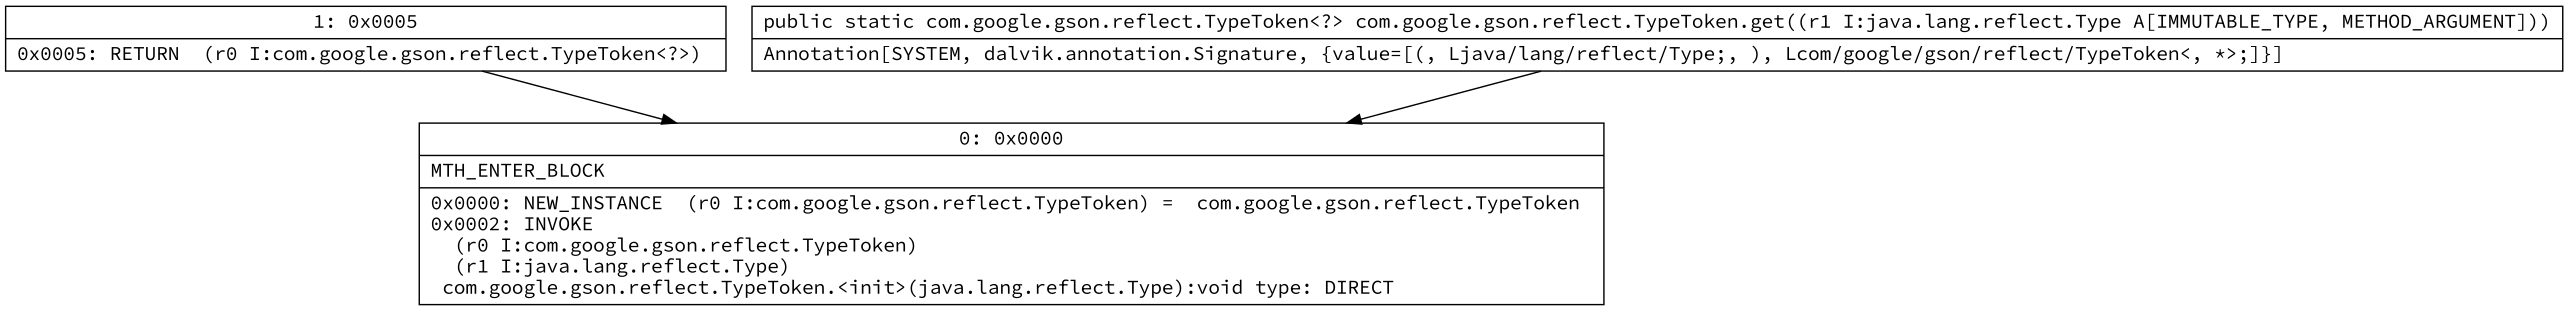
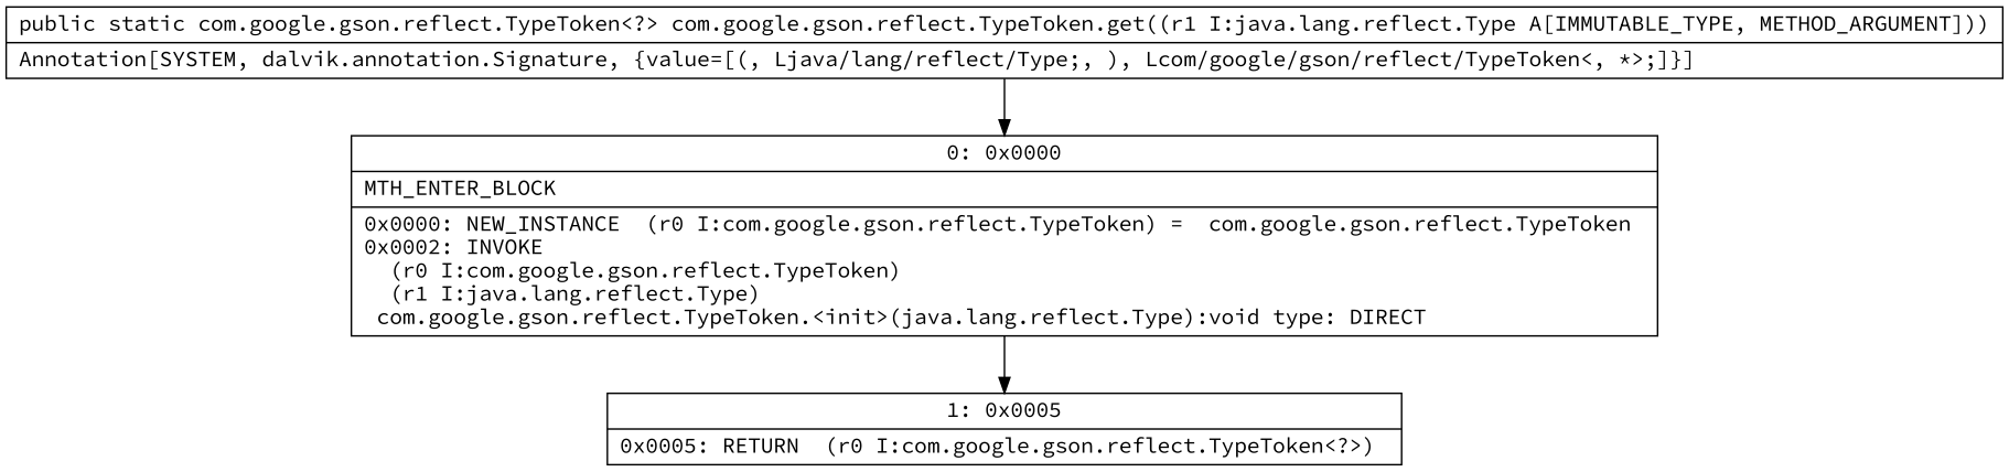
  digraph {
    fontname="Source Code Pro"
    node [shape=record fontname="Source Code Pro"]
    edge [fontname="Source Code Pro"]
    n1 [label="{0\:\ 0x0000|MTH_ENTER_BLOCK\l|0x0000: NEW_INSTANCE  (r0 I:com.google.gson.reflect.TypeToken) =  com.google.gson.reflect.TypeToken \l0x0002: INVOKE  \l  (r0 I:com.google.gson.reflect.TypeToken)\l  (r1 I:java.lang.reflect.Type)\l com.google.gson.reflect.TypeToken.\<init\>(java.lang.reflect.Type):void type: DIRECT \l}"]
    n2 [label="{1\:\ 0x0005|0x0005: RETURN  (r0 I:com.google.gson.reflect.TypeToken\<?\>) \l}"]
    n3 [label="{public static com.google.gson.reflect.TypeToken\<?\> com.google.gson.reflect.TypeToken.get((r1 I:java.lang.reflect.Type A[IMMUTABLE_TYPE, METHOD_ARGUMENT]))  | Annotation[SYSTEM, dalvik.annotation.Signature, \{value=[(, Ljava\/lang\/reflect\/Type;, ), Lcom\/google\/gson\/reflect\/TypeToken\<, *\>;]\}]\l}"]
-   n2 -> n1
+   n1 -> n2
    n3 -> n1
  }
